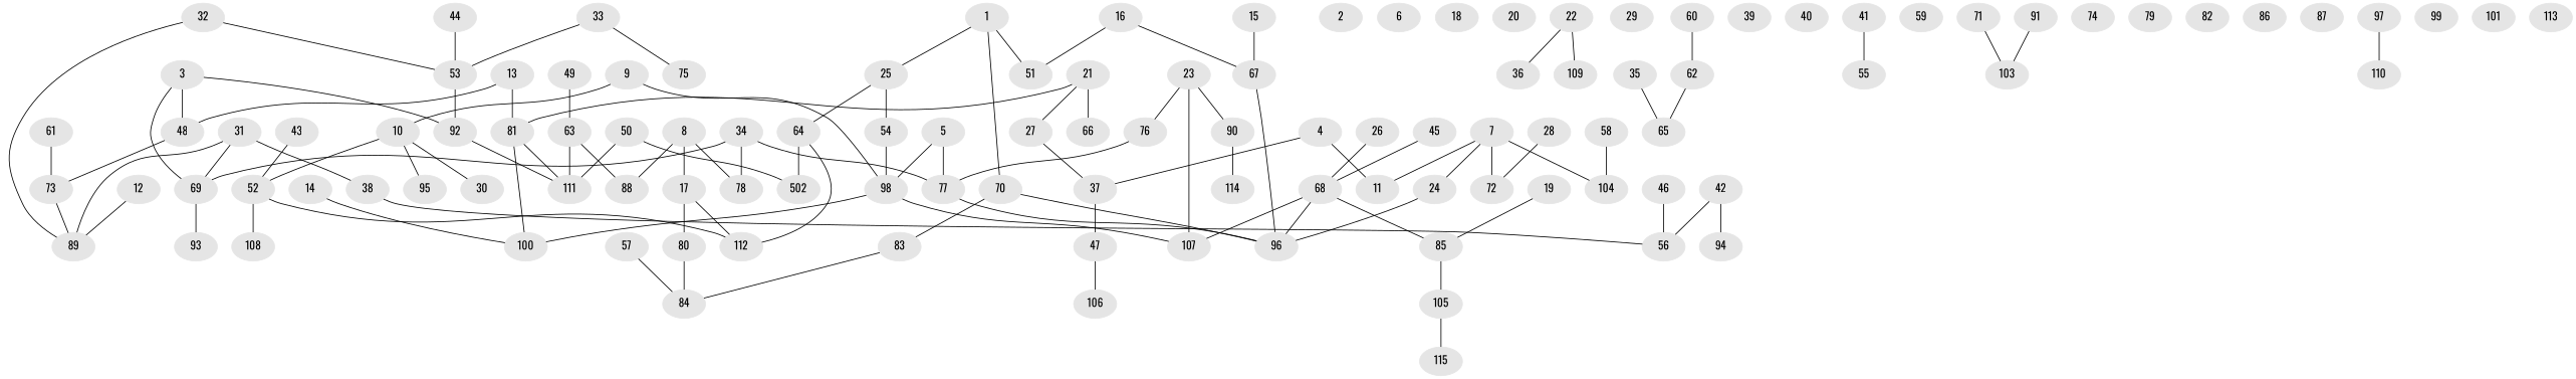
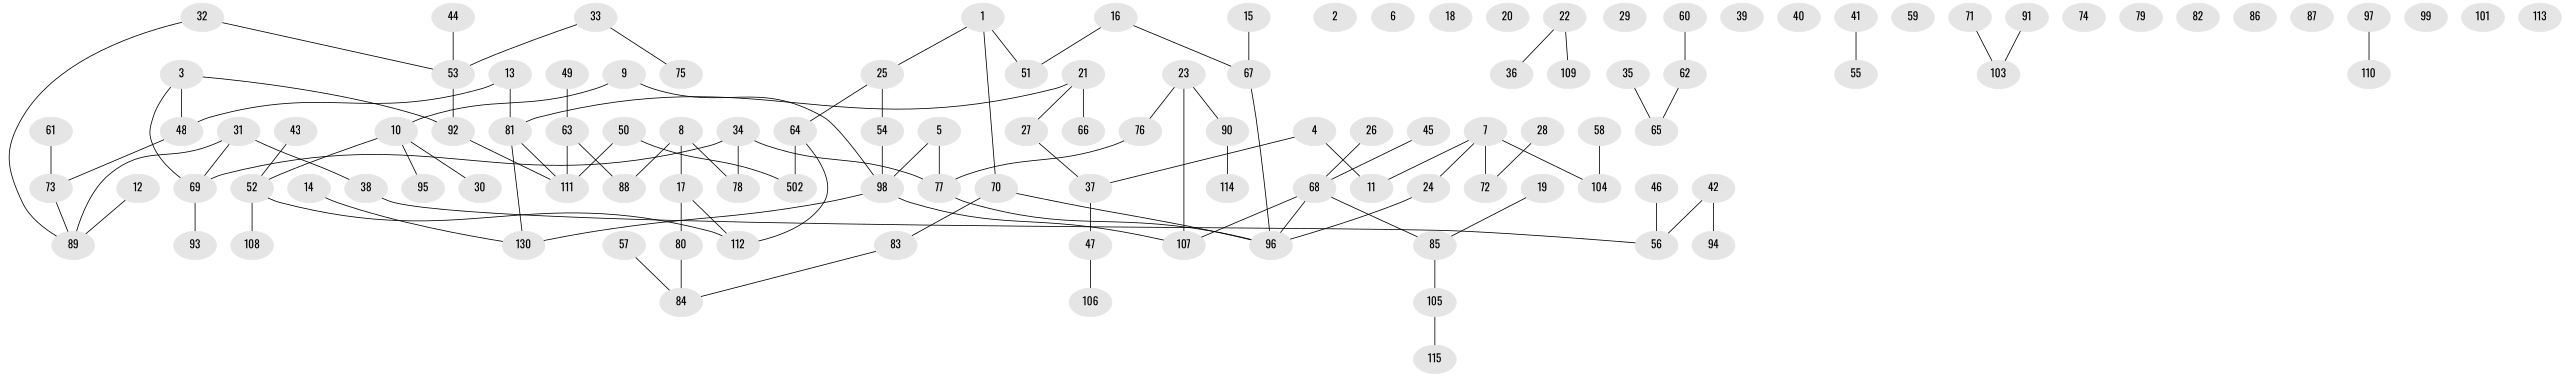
  graph {
    fontname=Oswald
    node [color=gray90 fontname=Oswald style=filled]
    edge [fontname=Oswald]
    1
    25
    51
    70
    54
    64
    96
    83
    2
    3
    48
    69
    92
    73
    93
    111
    4
    11
    37
    47
    5
    77
    98
-   100
+   100 [label=130]
    107
    6
    7
    24
    72
    104
    8
    17
    78
    88
    80
    112
    9
    10
    30
    52
    95
    108
    12
    89
    13
    81
    14
    15
    67
    16
    84
    18
    19
    85
    105
    20
    21
    27
    66
    22
    36
    109
    23
    76
    90
    114
    n67 [label=502]
    26
    68
    28
    29
    31
    38
    56
    32
    53
    33
    75
    34
    35
    65
    106
    39
    40
    41
    55
    42
    94
    43
    44
    45
    46
    49
    63
    50
    57
    58
    59
    60
    62
    61
    71
    103
    74
    79
    82
    115
    86
    87
    91
    97
    110
    99
    101
    113
    1 -- 25
    1 -- 51
    1 -- 70
    25 -- 54
    25 -- 64
    70 -- 96
    70 -- 83
    54 -- 98
    64 -- 112
    64 -- n67
    83 -- 84
    3 -- 48
    3 -- 69
    3 -- 92
    48 -- 73
    69 -- 93
    92 -- 111
    73 -- 89
    4 -- 11
    4 -- 37
    37 -- 47
    47 -- 106
    5 -- 77
    5 -- 98
    77 -- 96
    98 -- 100
    98 -- 107
    7 -- 11
    7 -- 24
    7 -- 72
    7 -- 104
    24 -- 96
    8 -- 17
    8 -- 78
    8 -- 88
    17 -- 80
    17 -- 112
    80 -- 84
    9 -- 98
    9 -- 10
    10 -- 30
    10 -- 52
    10 -- 95
    52 -- 112
    52 -- 108
    12 -- 89
    13 -- 48
    13 -- 81
    81 -- 111
    81 -- 100
    14 -- 100
    15 -- 67
    67 -- 96
    16 -- 51
    16 -- 67
    19 -- 85
    85 -- 105
    105 -- 115
    21 -- 81
    21 -- 27
    21 -- 66
    27 -- 37
    22 -- 36
    22 -- 109
    23 -- 107
    23 -- 76
    23 -- 90
    76 -- 77
    90 -- 114
    26 -- 68
    68 -- 96
    68 -- 107
    68 -- 85
    28 -- 72
    31 -- 69
    31 -- 89
    31 -- 38
    38 -- 56
    32 -- 89
    32 -- 53
    53 -- 92
    33 -- 53
    33 -- 75
    34 -- 69
    34 -- 77
    34 -- 78
    35 -- 65
    41 -- 55
    42 -- 56
    42 -- 94
    43 -- 52
    44 -- 53
    45 -- 68
    46 -- 56
    49 -- 63
    63 -- 111
    63 -- 88
    50 -- 111
    50 -- n67
    57 -- 84
    58 -- 104
    60 -- 62
    62 -- 65
    61 -- 73
    71 -- 103
    91 -- 103
    97 -- 110
  }
